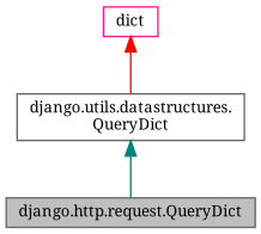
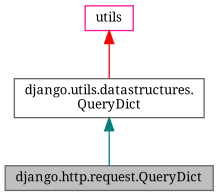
  digraph {
    fontname="Noto Serif"
    node [color=gray40 fillcolor=white fontname="Noto Serif" fontsize=10 shape=record style=filled]
    edge [dir=back fontname="Noto Serif" fontsize=10 labelfontname=Helvetica labelfontsize=10 style=solid]
    n1 [fillcolor=grey75 fontcolor=black height=0.2 label="django.http.request.QueryDict" width=0.4]
    n2 [height=0.2 label="django.utils.datastructures.\lQueryDict" width=0.4]
-   n3 [color=deeppink height=0.2 label=dict width=0.4]
+   n3 [color=deeppink height=0.2 label=utils width=0.4]
    n2 -> n1 [color=teal]
    n3 -> n2 [color=red]
  }
